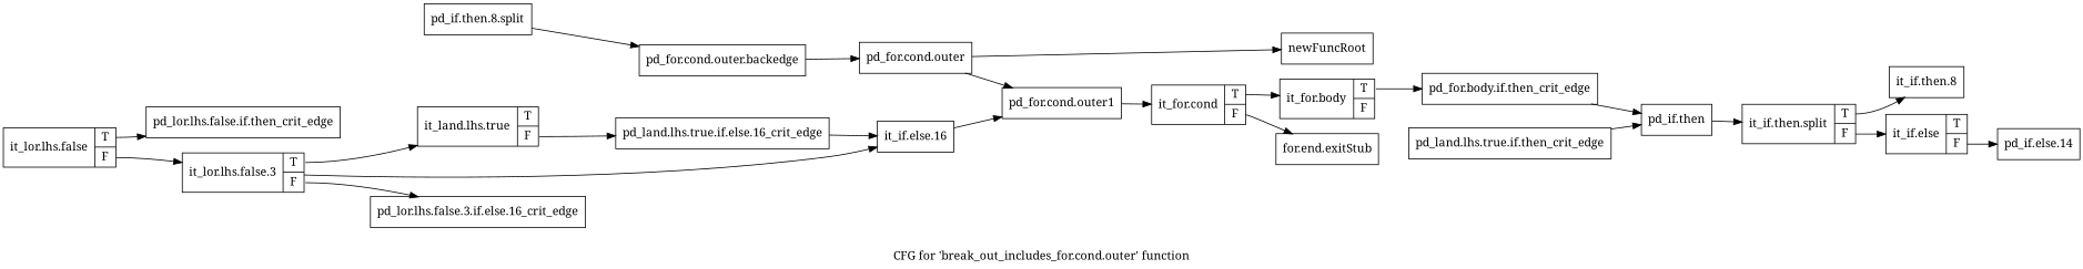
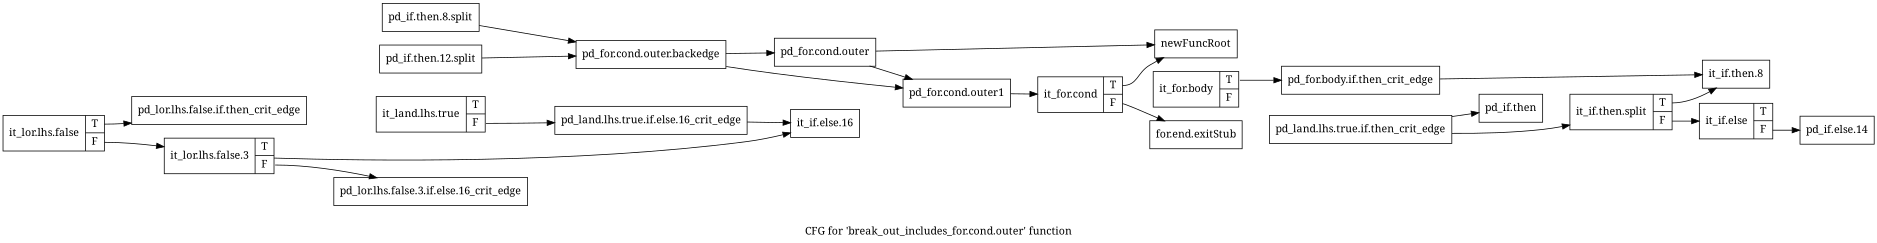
  digraph {
    fontname="Noto Serif"
    label="CFG for 'break_out_includes_for.cond.outer' function"
    rankdir=LR
    node [fontname="Noto Serif" shape=record]
    edge [fontname="Noto Serif"]
    n1 [label="{newFuncRoot}"]
    n2 [label="{pd_for.cond.outer}"]
    n3 [label="{pd_for.cond.outer1}"]
    n4 [label="{it_for.cond|{<s0>T|<s1>F}}"]
    n5 [label="{for.end.exitStub}"]
    n6 [label="{it_for.body|{<s0>T|<s1>F}}"]
    n7 [label="{pd_for.body.if.then_crit_edge}"]
    n8 [label="{pd_if.then}"]
    n9 [label="{it_lor.lhs.false|{<s0>T|<s1>F}}"]
    n10 [label="{pd_lor.lhs.false.if.then_crit_edge}"]
    n11 [label="{it_lor.lhs.false.3|{<s0>T|<s1>F}}"]
    n12 [label="{it_if.then.split|{<s0>T|<s1>F}}"]
    n13 [label="{it_land.lhs.true|{<s0>T|<s1>F}}"]
    n14 [label="{pd_lor.lhs.false.3.if.else.16_crit_edge}"]
    n15 [label="{it_if.else.16}"]
    n16 [label="{pd_land.lhs.true.if.else.16_crit_edge}"]
    n17 [label="{pd_land.lhs.true.if.then_crit_edge}"]
    n18 [label="{it_if.then.8}"]
    n19 [label="{it_if.else|{<s0>T|<s1>F}}"]
    n20 [label="{pd_if.else.14}"]
    n21 [label="{pd_if.then.8.split}"]
    n22 [label="{pd_for.cond.outer.backedge}"]
+   n23 [label="{pd_if.then.12.split}"]
    n2 -> n1
    n2 -> n3
    n3 -> n4
    n4 -> n5 [tailport=s1]
-   n4 -> n6 [tailport=s0]
+   n4 -> n1 [tailport=s0]
    n6 -> n7 [tailport=s0]
-   n7 -> n8
-   n8 -> n12
+   n7 -> n18
+   n17 -> n12
    n9 -> n10 [tailport=s0]
    n9 -> n11 [tailport=s1]
-   n11 -> n13 [tailport=s0]
    n11 -> n14 [tailport=s1]
    n11 -> n15
    n12 -> n18 [tailport=s0]
    n12 -> n19 [tailport=s1]
    n13 -> n16 [tailport=s1]
-   n15 -> n3
+   n22 -> n3
    n16 -> n15
    n17 -> n8
    n19 -> n20 [tailport=s1]
    n21 -> n22
    n22 -> n2
+   n23 -> n22
  }
